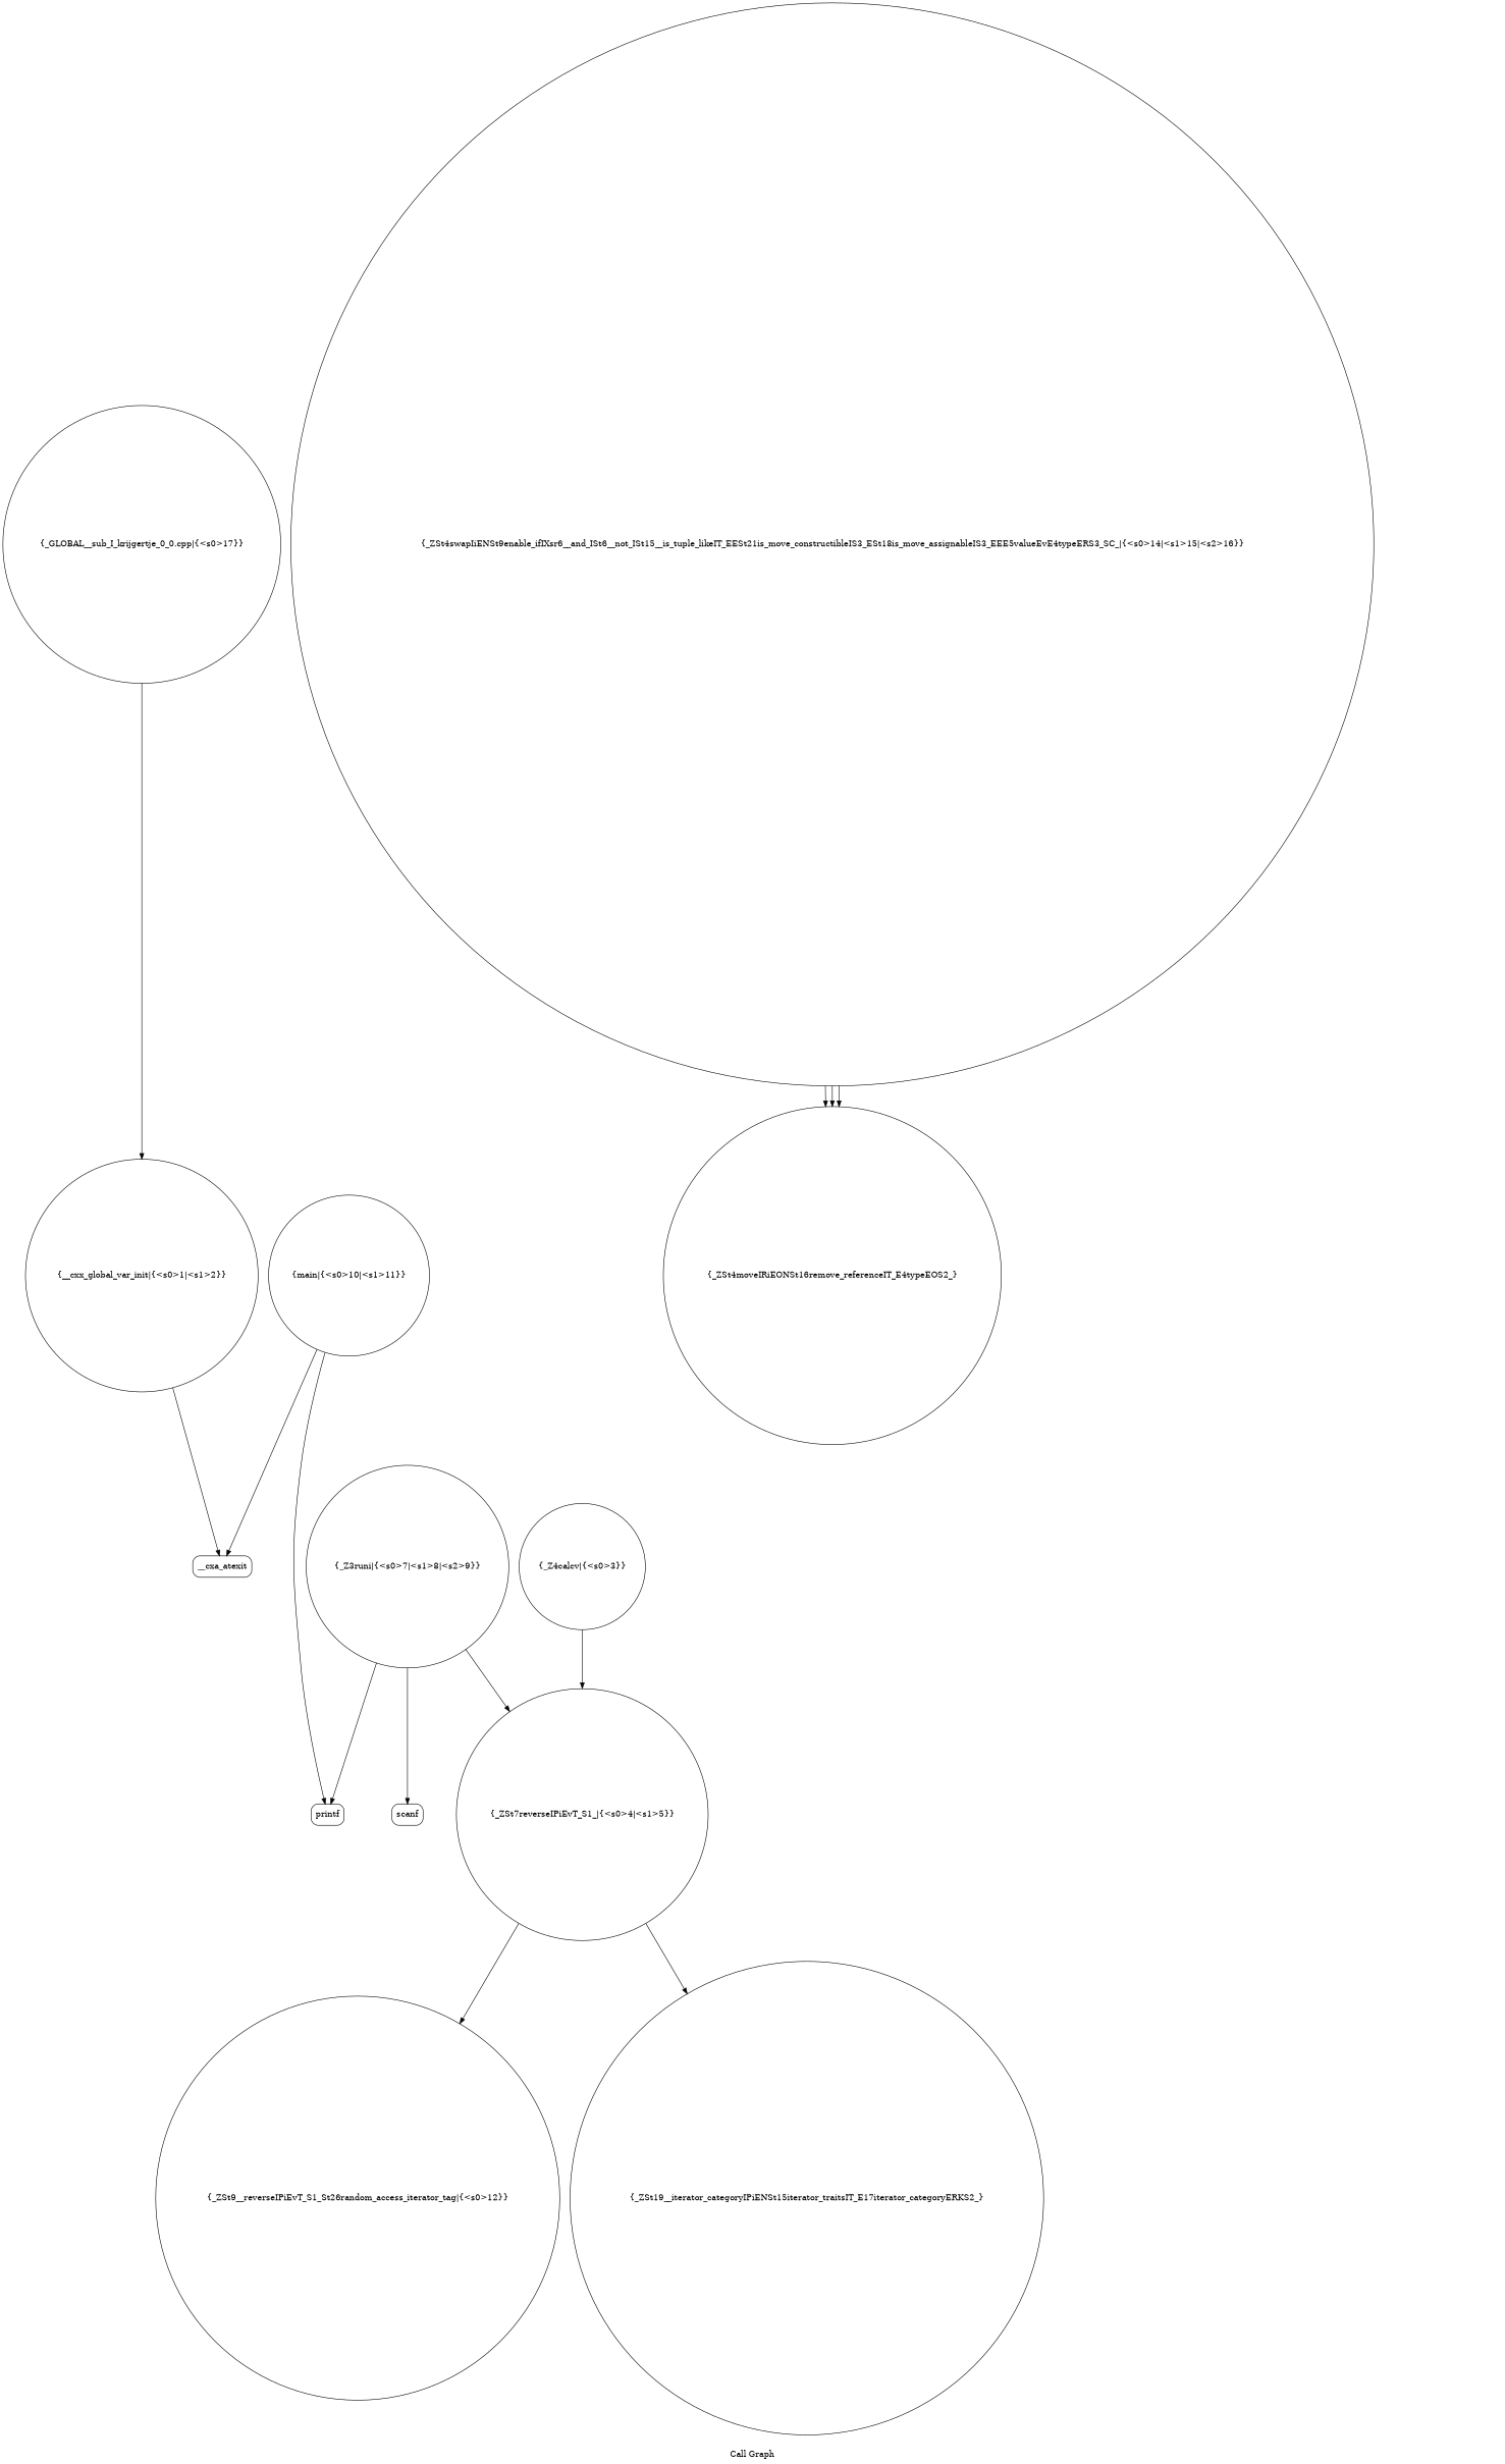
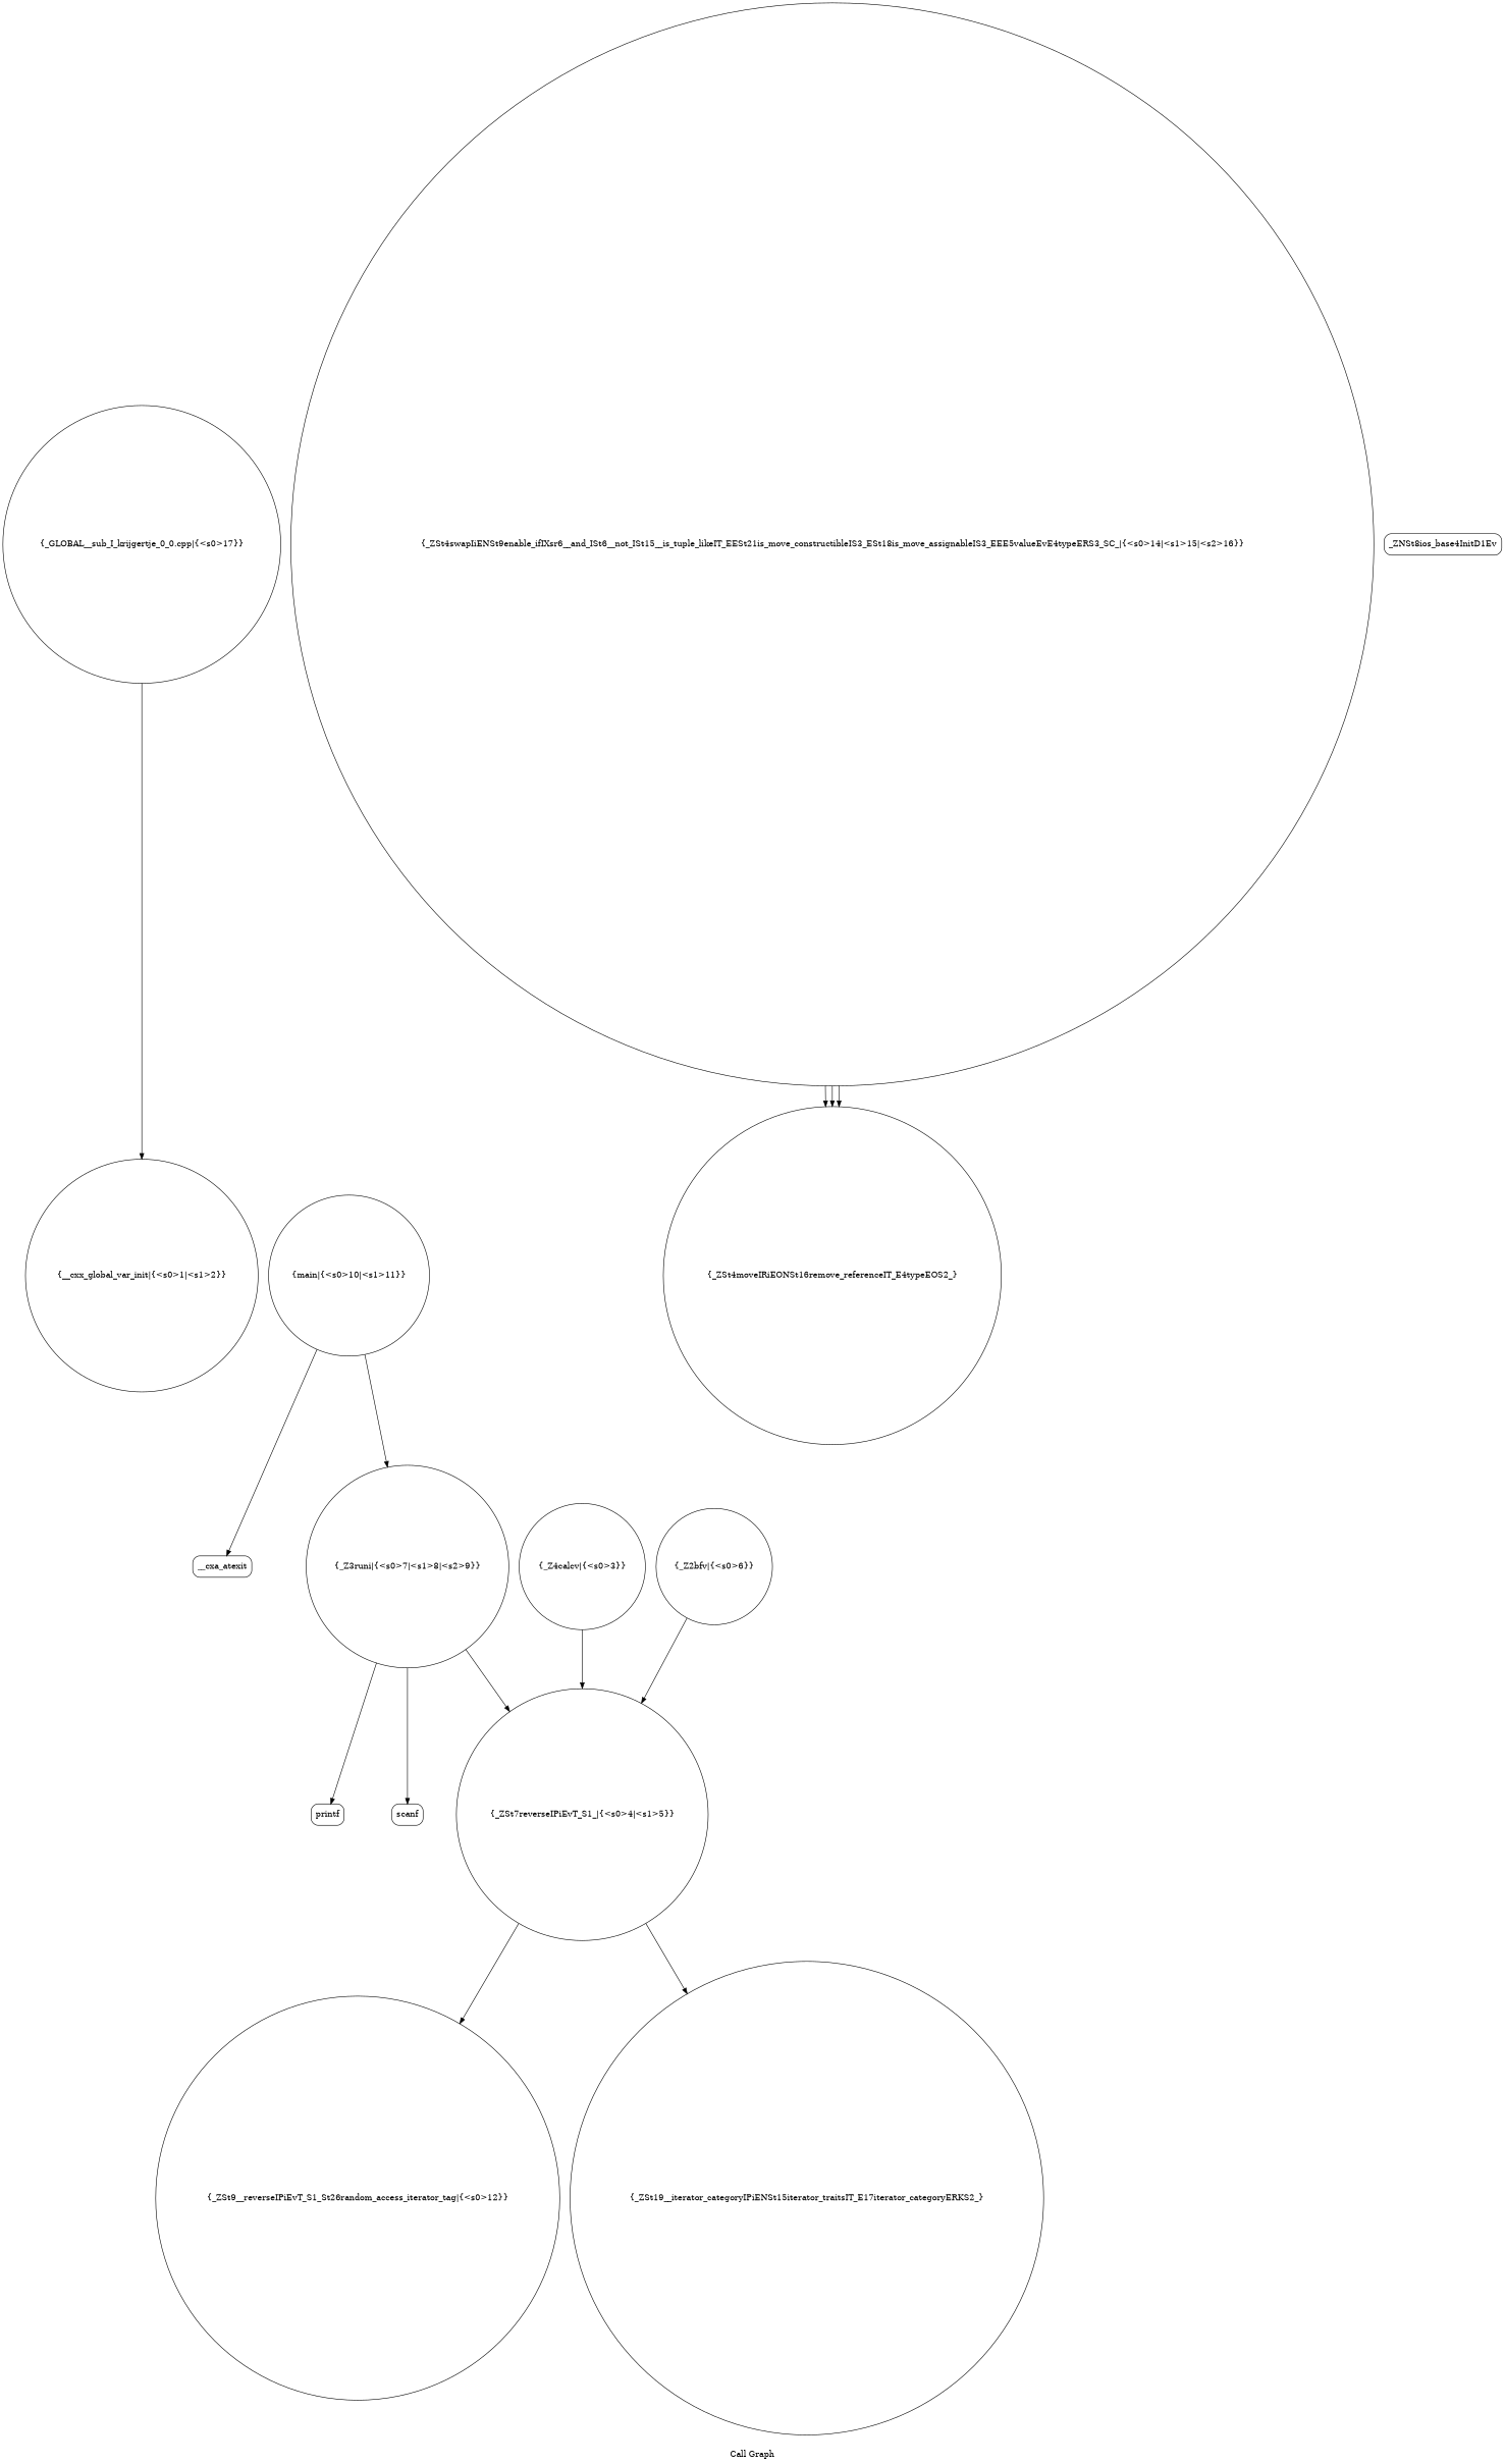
  digraph {
    label="Call Graph"
    node [shape=circle]
    edge [color=black tailport=s0]
    n1 [label="{__cxx_global_var_init|{<s0>1|<s1>2}}"]
    n2 [label="{__cxa_atexit}" shape=Mrecord]
    n3 [label="{_Z3runi|{<s0>7|<s1>8|<s2>9}}"]
    n4 [label="{scanf}" shape=Mrecord]
    n5 [label="{printf}" shape=Mrecord]
    n6 [label="{_ZSt7reverseIPiEvT_S1_|{<s0>4|<s1>5}}"]
    n7 [label="{_Z4calcv|{<s0>3}}"]
    n8 [label="{_ZSt9__reverseIPiEvT_S1_St26random_access_iterator_tag|{<s0>12}}"]
    n9 [label="{_ZSt19__iterator_categoryIPiENSt15iterator_traitsIT_E17iterator_categoryERKS2_}"]
    n10 [label="{_ZSt4swapIiENSt9enable_ifIXsr6__and_ISt6__not_ISt15__is_tuple_likeIT_EESt21is_move_constructibleIS3_ESt18is_move_assignableIS3_EEE5valueEvE4typeERS3_SC_|{<s0>14|<s1>15|<s2>16}}"]
    n11 [label="{_ZSt4moveIRiEONSt16remove_referenceIT_E4typeEOS2_}"]
+   n12 [label="{_ZNSt8ios_base4InitD1Ev}" shape=Mrecord]
    n13 [label="{_GLOBAL__sub_I_krijgertje_0_0.cpp|{<s0>17}}"]
+   n14 [label="{_Z2bfv|{<s0>6}}"]
    n15 [label="{main|{<s0>10|<s1>11}}"]
-   n1 -> n2 [tailport=s1]
    n3 -> n4
    n3 -> n5 [tailport=s2]
    n3 -> n6 [tailport=s1]
    n6 -> n8 [tailport=s1]
    n6 -> n9
    n7 -> n6
    n10 -> n11
    n10 -> n11 [tailport=s1]
    n10 -> n11 [tailport=s2]
    n13 -> n1
+   n14 -> n6
    n15 -> n2
-   n15 -> n5 [tailport=s1]
+   n15 -> n3 [tailport=s1]
  }
